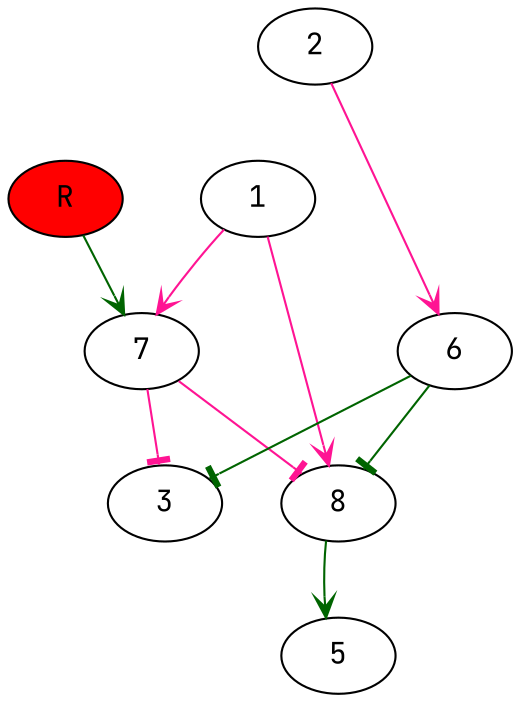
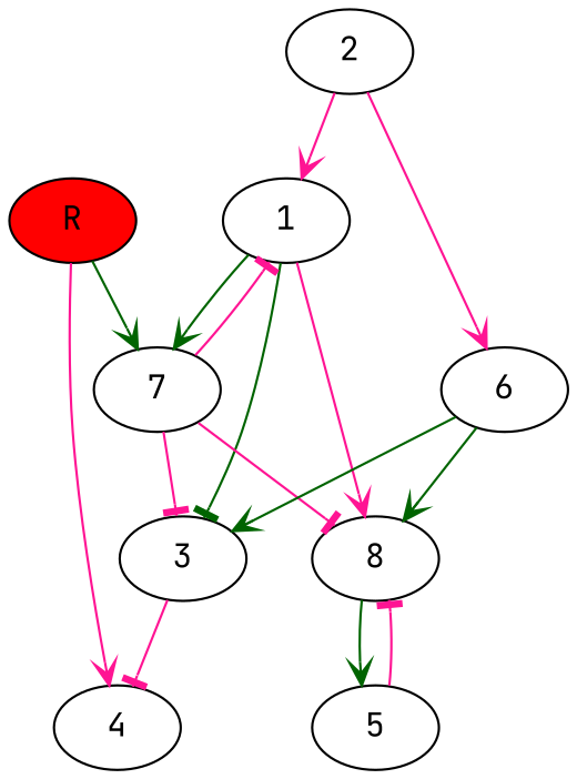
  digraph {
    fontname="JetBrains Mono"
    node [fontname="JetBrains Mono"]
    edge [arrowhead=tee color=deeppink fontname="JetBrains Mono"]
    1
    3
    7
    8
+   4
    5
    2
    6
    R [fillcolor="#ff0000" style=filled]
-   1 -> 7 [arrowhead=vee]
+   1 -> 3 [color=darkgreen]
+   1 -> 7 [arrowhead=vee color=darkgreen]
    1 -> 8 [arrowhead=vee]
+   3 -> 4
+   7 -> 1
    7 -> 3
    7 -> 8
    8 -> 5 [arrowhead=vee color=darkgreen]
+   5 -> 8
+   2 -> 1 [arrowhead=vee]
    2 -> 6 [arrowhead=vee]
-   6 -> 3 [color=darkgreen]
-   6 -> 8 [color=darkgreen]
+   6 -> 3 [arrowhead=vee color=darkgreen]
+   6 -> 8 [arrowhead=vee color=darkgreen]
    R -> 7 [arrowhead=vee color=darkgreen]
+   R -> 4 [arrowhead=vee]
  }
